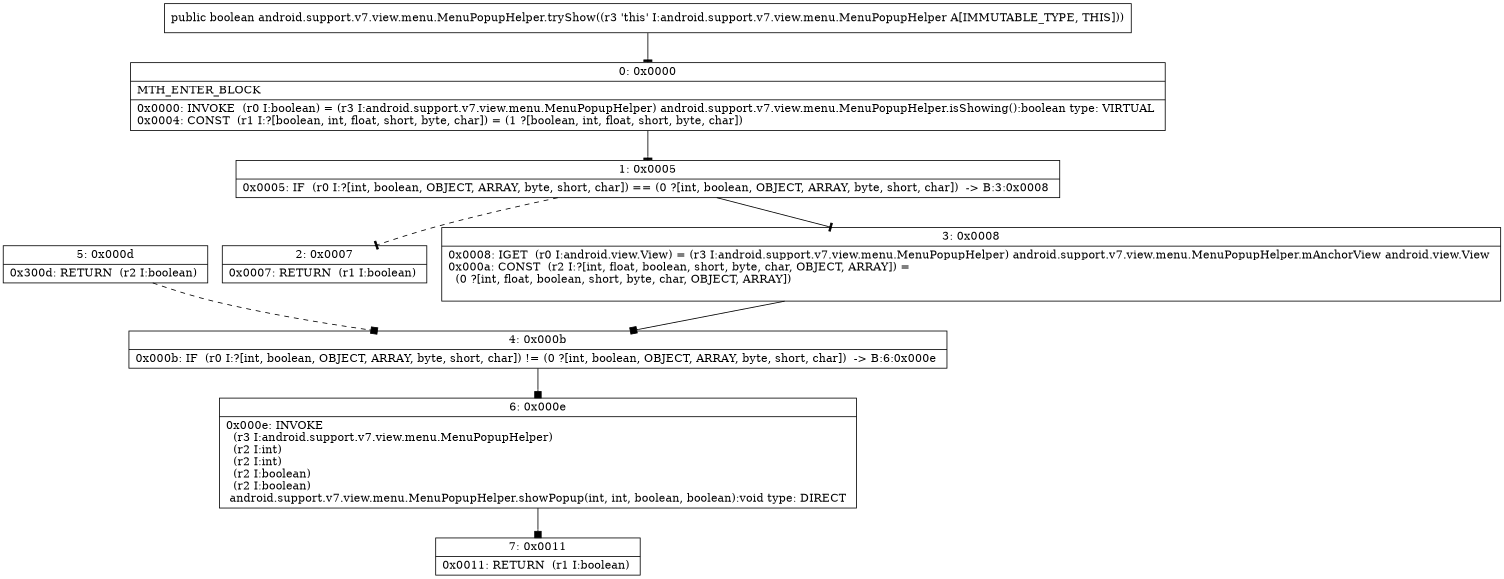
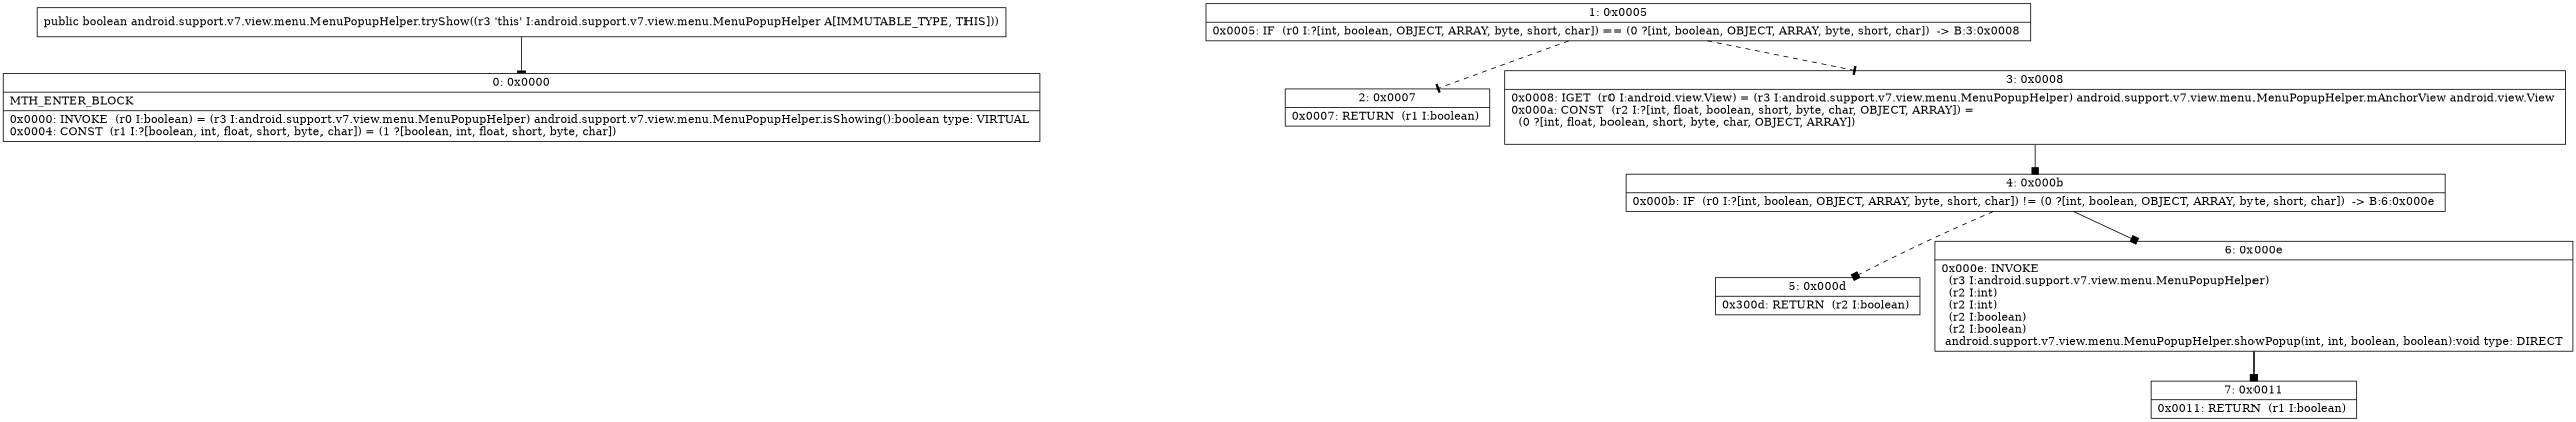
  digraph {
    node [shape=record]
    edge [arrowhead=tee]
    n1 [label="{0\:\ 0x0000|MTH_ENTER_BLOCK\l|0x0000: INVOKE  (r0 I:boolean) = (r3 I:android.support.v7.view.menu.MenuPopupHelper) android.support.v7.view.menu.MenuPopupHelper.isShowing():boolean type: VIRTUAL \l0x0004: CONST  (r1 I:?[boolean, int, float, short, byte, char]) = (1 ?[boolean, int, float, short, byte, char]) \l}"]
    n2 [label="{1\:\ 0x0005|0x0005: IF  (r0 I:?[int, boolean, OBJECT, ARRAY, byte, short, char]) == (0 ?[int, boolean, OBJECT, ARRAY, byte, short, char])  \-\> B:3:0x0008 \l}"]
    n3 [label="{2\:\ 0x0007|0x0007: RETURN  (r1 I:boolean) \l}"]
    n4 [label="{3\:\ 0x0008|0x0008: IGET  (r0 I:android.view.View) = (r3 I:android.support.v7.view.menu.MenuPopupHelper) android.support.v7.view.menu.MenuPopupHelper.mAnchorView android.view.View \l0x000a: CONST  (r2 I:?[int, float, boolean, short, byte, char, OBJECT, ARRAY]) = \l  (0 ?[int, float, boolean, short, byte, char, OBJECT, ARRAY])\l \l}"]
    n5 [label="{4\:\ 0x000b|0x000b: IF  (r0 I:?[int, boolean, OBJECT, ARRAY, byte, short, char]) != (0 ?[int, boolean, OBJECT, ARRAY, byte, short, char])  \-\> B:6:0x000e \l}"]
    n6 [label="{5\:\ 0x000d|0x300d: RETURN  (r2 I:boolean) \l}"]
    n7 [label="{6\:\ 0x000e|0x000e: INVOKE  \l  (r3 I:android.support.v7.view.menu.MenuPopupHelper)\l  (r2 I:int)\l  (r2 I:int)\l  (r2 I:boolean)\l  (r2 I:boolean)\l android.support.v7.view.menu.MenuPopupHelper.showPopup(int, int, boolean, boolean):void type: DIRECT \l}"]
    n8 [label="{7\:\ 0x0011|0x0011: RETURN  (r1 I:boolean) \l}"]
    n9 [label="{public boolean android.support.v7.view.menu.MenuPopupHelper.tryShow((r3 'this' I:android.support.v7.view.menu.MenuPopupHelper A[IMMUTABLE_TYPE, THIS])) }"]
-   n1 -> n2
    n2 -> n3 [style=dashed]
-   n2 -> n4
+   n2 -> n4 [style=dashed]
    n4 -> n5 [arrowhead=box]
-   n6 -> n5 [arrowhead=box style=dashed]
+   n5 -> n6 [arrowhead=box style=dashed]
    n5 -> n7 [arrowhead=box]
    n7 -> n8 [arrowhead=box]
    n9 -> n1
  }
